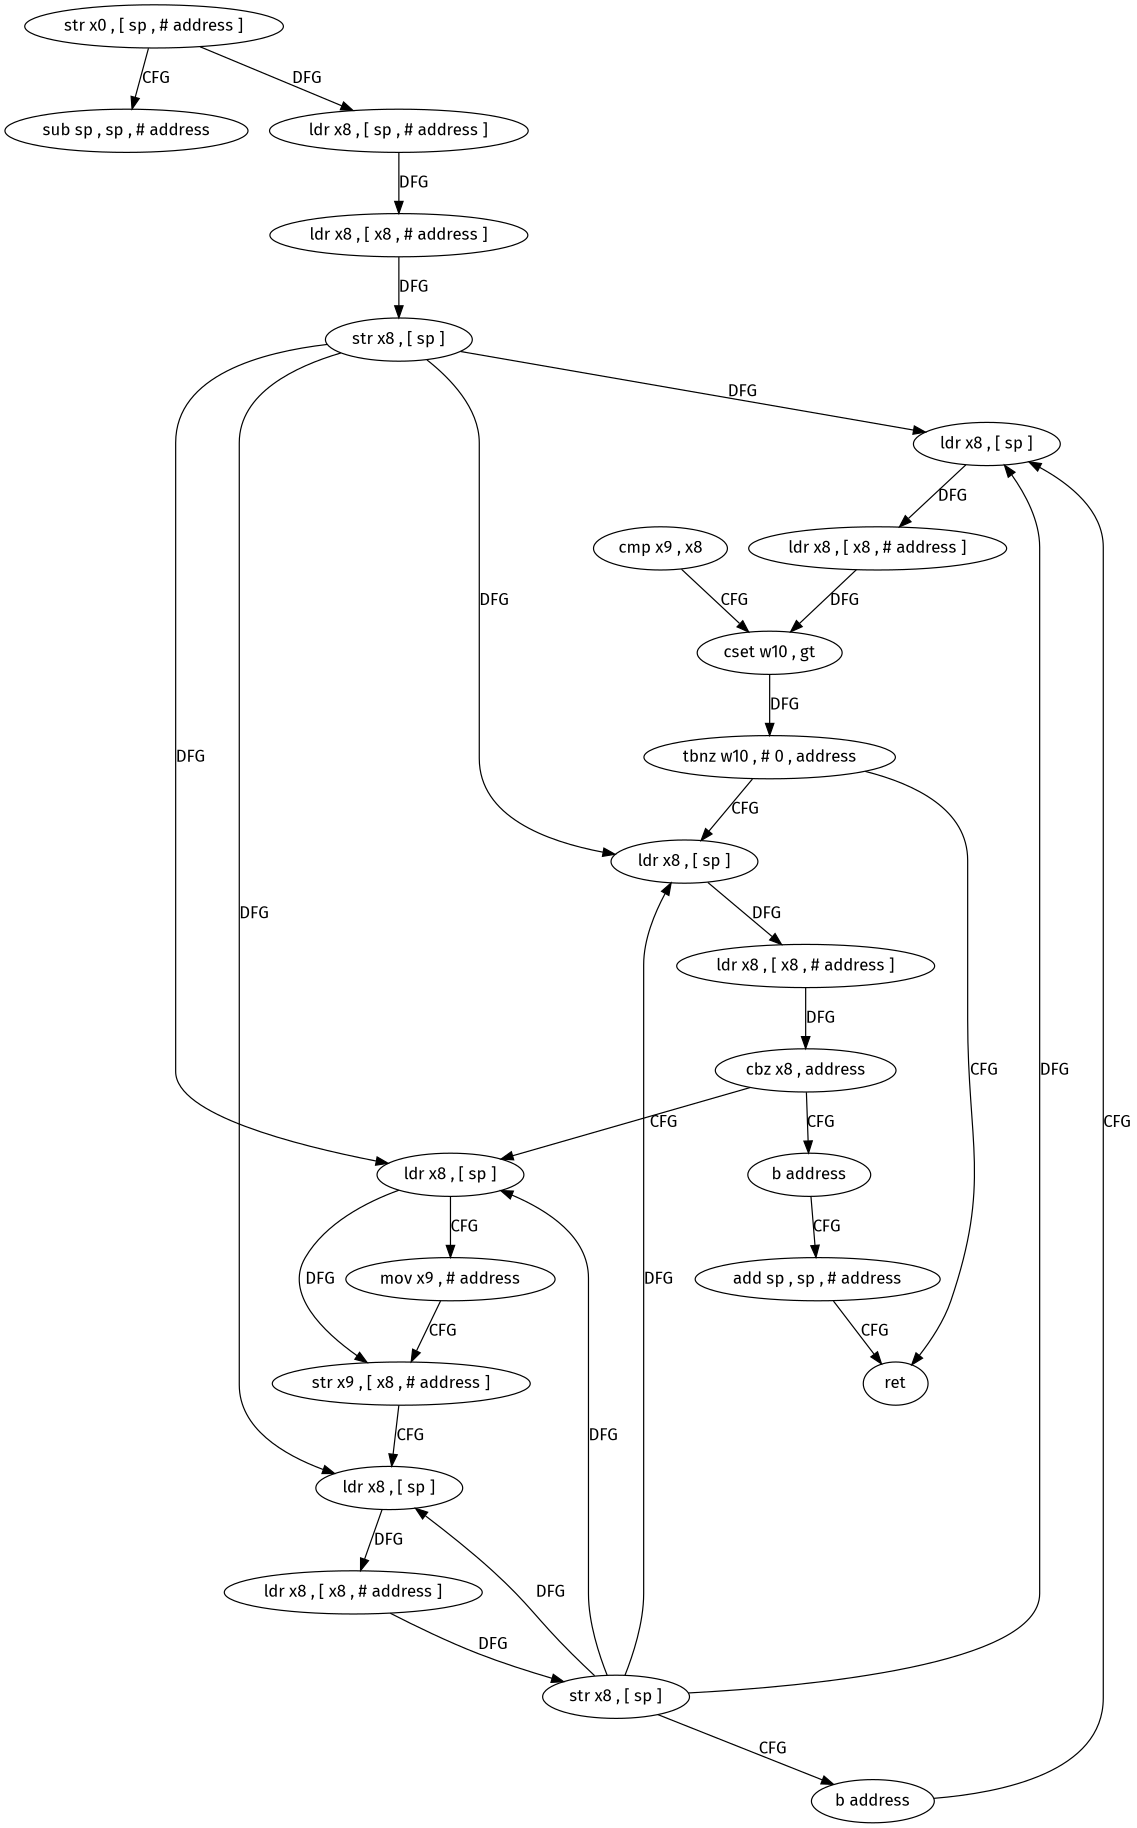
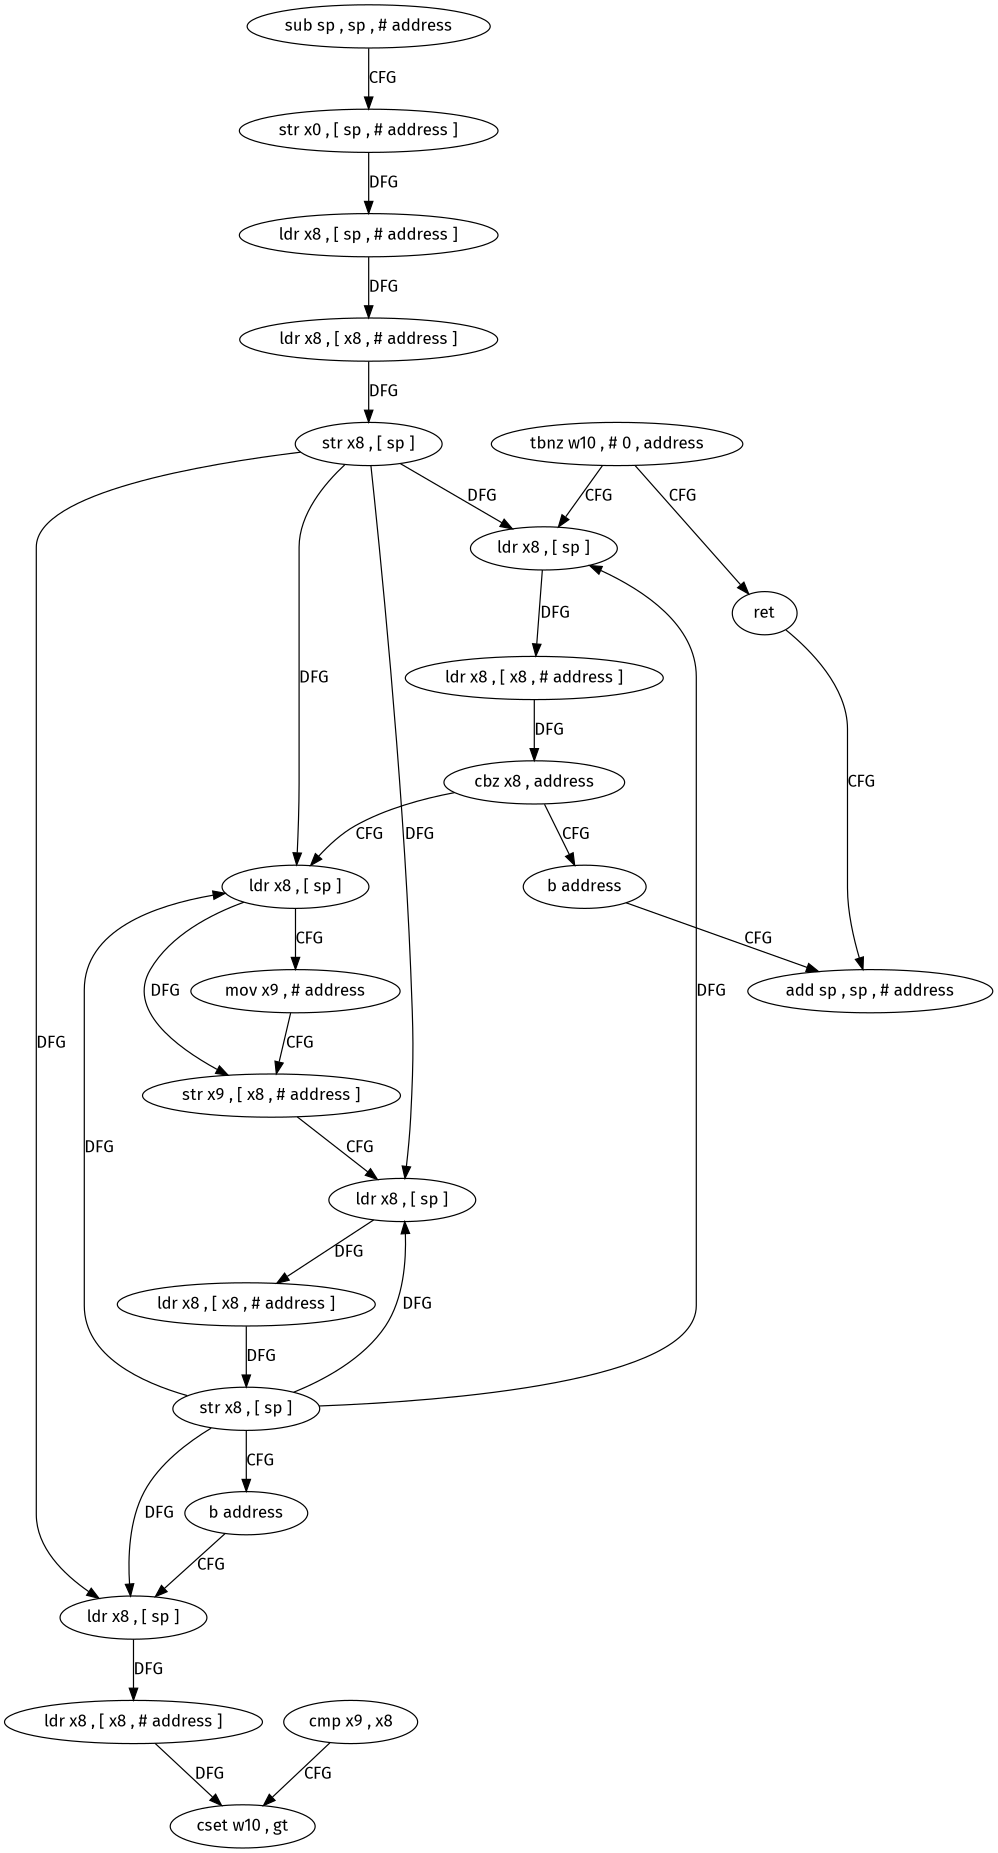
  digraph {
    fontname="Fira Sans"
    node [fontname="Fira Sans"]
    edge [fontname="Fira Sans"]
    n1 [label="sub sp , sp , # address"]
    n2 [label="str x0 , [ sp , # address ]"]
    n3 [label="ldr x8 , [ sp , # address ]"]
    n4 [label="ldr x8 , [ x8 , # address ]"]
    n5 [label="str x8 , [ sp ]"]
    n6 [label="ldr x8 , [ sp ]"]
    n7 [label="ldr x8 , [ sp ]"]
    n8 [label="ldr x8 , [ sp ]"]
    n9 [label="ldr x8 , [ sp ]"]
    n10 [label="ldr x8 , [ x8 , # address ]"]
    n11 [label="ldr x8 , [ x8 , # address ]"]
    n12 [label="mov x9 , # address"]
    n13 [label="str x9 , [ x8 , # address ]"]
    n14 [label="ldr x8 , [ x8 , # address ]"]
    n15 [label="cset w10 , gt"]
    n16 [label="add sp , sp , # address"]
    n17 [label=ret]
    n18 [label="cbz x8 , address"]
    n19 [label="b address"]
    n20 [label="str x8 , [ sp ]"]
    n21 [label="b address"]
    n22 [label="tbnz w10 , # 0 , address"]
    n23 [label="cmp x9 , x8"]
-   n2 -> n1 [label=CFG]
+   n1 -> n2 [label=CFG]
    n2 -> n3 [label=DFG]
    n3 -> n4 [label=DFG]
    n4 -> n5 [label=DFG]
    n5 -> n6 [label=DFG]
    n5 -> n7 [label=DFG]
    n5 -> n8 [label=DFG]
    n5 -> n9 [label=DFG]
    n6 -> n10 [label=DFG]
    n7 -> n11 [label=DFG]
    n8 -> n12 [label=CFG]
    n8 -> n13 [label=DFG]
    n9 -> n14 [label=DFG]
    n10 -> n15 [label=DFG]
    n11 -> n18 [label=DFG]
    n12 -> n13 [label=CFG]
    n13 -> n9 [label=CFG]
    n14 -> n20 [label=DFG]
-   n15 -> n22 [label=DFG]
-   n16 -> n17 [label=CFG]
+   n17 -> n16 [label=CFG]
    n18 -> n8 [label=CFG]
    n18 -> n19 [label=CFG]
    n19 -> n16 [label=CFG]
    n20 -> n6 [label=DFG]
    n20 -> n7 [label=DFG]
    n20 -> n8 [label=DFG]
    n20 -> n9 [label=DFG]
    n20 -> n21 [label=CFG]
    n21 -> n6 [label=CFG]
    n22 -> n7 [label=CFG]
    n22 -> n17 [label=CFG]
    n23 -> n15 [label=CFG]
  }
